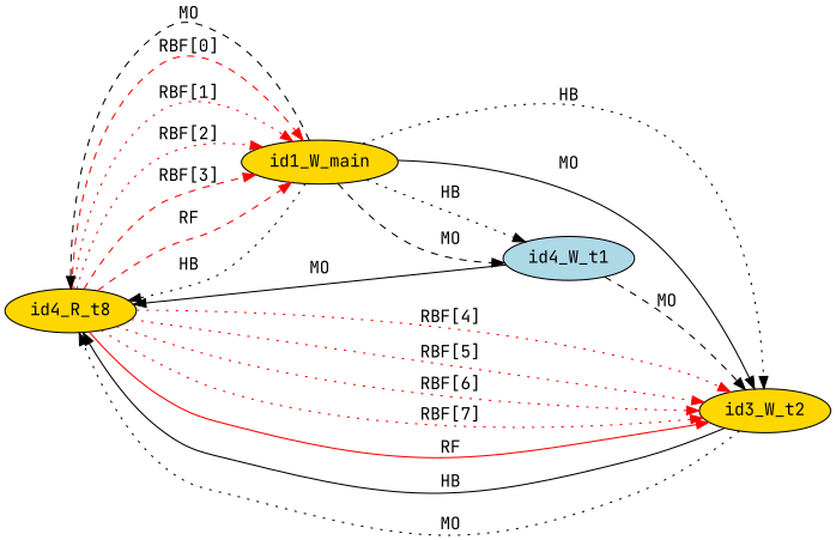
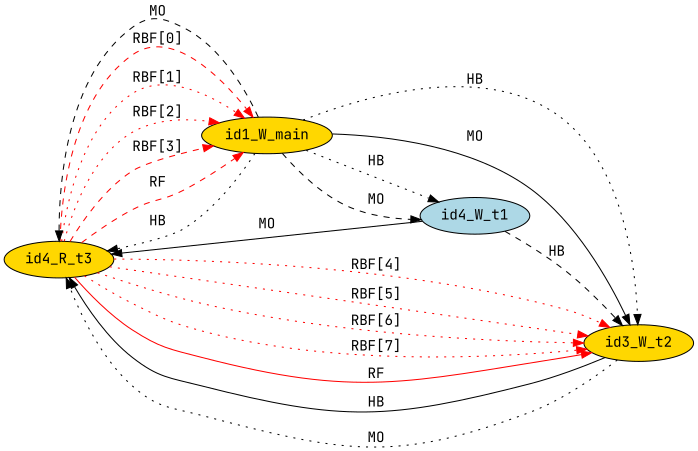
  digraph {
    fontname="JetBrains Mono"
    rankdir=LR
    node [fillcolor=gold fontname="JetBrains Mono" style=filled]
    edge [color=red fontname="JetBrains Mono" style=dotted]
-   id4_R_t3 [label=id4_R_t8]
+   id4_R_t3
    id1_W_main
    id3_W_t2
    n4 [fillcolor=lightblue label=id4_W_t1]
    id4_R_t3 -> id1_W_main [label="RBF[0]" style=dashed]
    id4_R_t3 -> id1_W_main [label="RBF[1]"]
    id4_R_t3 -> id1_W_main [label="RBF[2]"]
    id4_R_t3 -> id1_W_main [label="RBF[3]" style=dashed]
    id4_R_t3 -> id1_W_main [label=RF style=dashed]
    id4_R_t3 -> id3_W_t2 [label="RBF[4]"]
    id4_R_t3 -> id3_W_t2 [label="RBF[5]"]
    id4_R_t3 -> id3_W_t2 [label="RBF[6]"]
    id4_R_t3 -> id3_W_t2 [label="RBF[7]"]
    id4_R_t3 -> id3_W_t2 [label=RF style=solid]
    id1_W_main -> id4_R_t3 [color=black label=HB]
    id1_W_main -> id4_R_t3 [color=black label=MO style=dashed]
    id1_W_main -> id3_W_t2 [color=black label=HB]
    id1_W_main -> id3_W_t2 [color=black label=MO style=solid]
    id1_W_main -> n4 [color=black label=HB]
    id1_W_main -> n4 [color=black label=MO style=dashed]
    id3_W_t2 -> id4_R_t3 [color=black label=HB style=solid]
    id3_W_t2 -> id4_R_t3 [color=black label=MO]
    n4 -> id4_R_t3 [color=black label=MO style=solid]
-   n4 -> id3_W_t2 [color=black label=MO style=dashed]
+   n4 -> id3_W_t2 [color=black label=HB style=dashed]
  }
